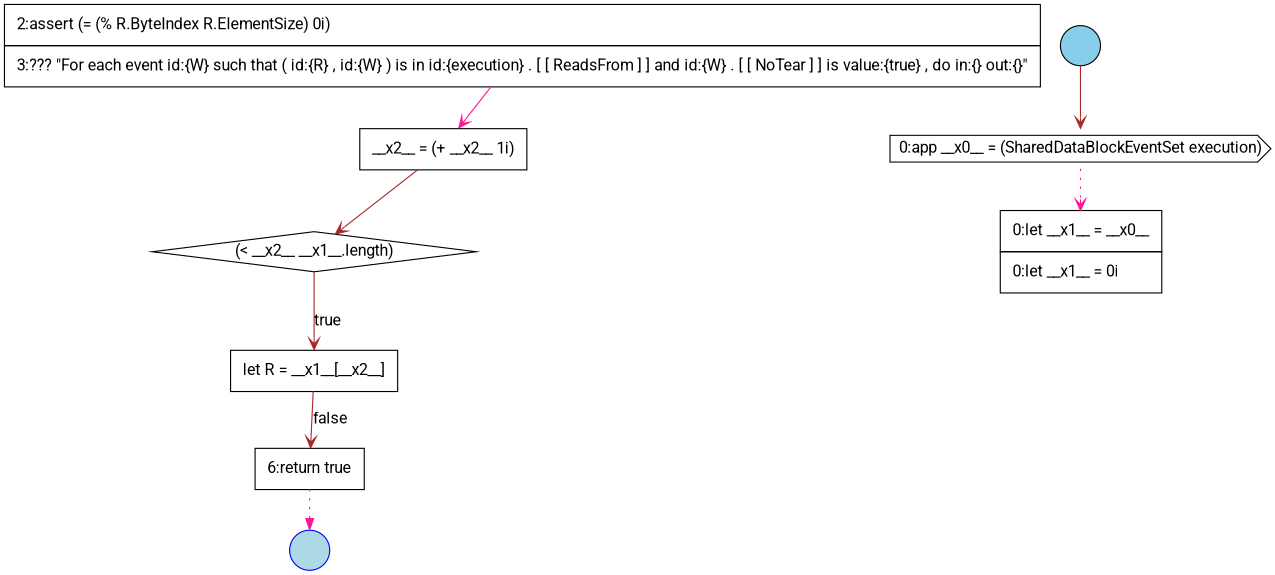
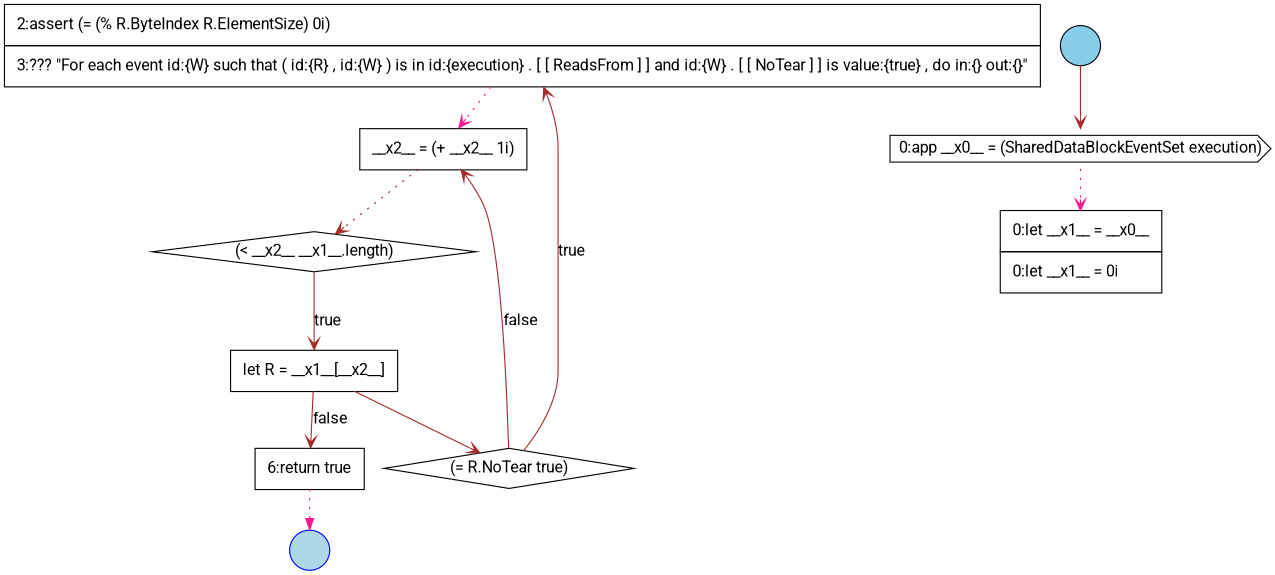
  digraph {
    fontname=Roboto
    node [color=black fillcolor=white fontname=Roboto shape=none style=filled]
    edge [arrowhead=vee color=brown fontname=Roboto style=solid]
    n1 [label=<<font color="black">     <table border="0" cellborder="1" cellspacing="0" cellpadding="10">       <tr><td align="left">2:assert (= (% R.ByteIndex R.ElementSize) 0i)</td></tr>       <tr><td align="left">3:??? &quot;For each event id:{W} such that ( id:{R} , id:{W} ) is in id:{execution} . [ [ ReadsFrom ] ] and id:{W} . [ [ NoTear ] ] is value:{true} , do in:{} out:{}&quot;</td></tr>     </table>   </font>> margin=0]
    n2 [label=<<font color="black">     <table border="0" cellborder="1" cellspacing="0" cellpadding="10">       <tr><td align="left">__x2__ = (+ __x2__ 1i)</td></tr>     </table>   </font>> margin=0]
    n3 [label=<<font color="black">(&lt; __x2__ __x1__.length)</font>> shape=diamond]
    n4 [label=<<font color="black">     <table border="0" cellborder="1" cellspacing="0" cellpadding="10">       <tr><td align="left">let R = __x1__[__x2__]</td></tr>     </table>   </font>> margin=0]
    n5 [label=<<font color="black">     <table border="0" cellborder="1" cellspacing="0" cellpadding="10">       <tr><td align="left">6:return true</td></tr>     </table>   </font>> margin=0]
+   n6 [label=<<font color="black">(= R.NoTear true)</font>> shape=diamond]
    n7 [color=blue fillcolor=lightblue label=" " shape=circle]
    n8 [label=<<font color="black">0:app __x0__ = (SharedDataBlockEventSet execution)</font>> shape=cds]
    n9 [label=<<font color="black">     <table border="0" cellborder="1" cellspacing="0" cellpadding="10">       <tr><td align="left">0:let __x1__ = __x0__</td></tr>       <tr><td align="left">0:let __x1__ = 0i</td></tr>     </table>   </font>> margin=0]
    n10 [fillcolor=skyblue label=" " shape=circle]
-   n1 -> n2 [color=deeppink]
-   n2 -> n3
+   n1 -> n2 [color=deeppink style=dotted]
+   n2 -> n3 [style=dotted]
    n3 -> n4 [label=<<font color="black">true</font>>]
    n4 -> n5 [label=<<font color="black">false</font>>]
+   n4 -> n6
    n5 -> n7 [arrowhead=normal color=deeppink style=dotted]
+   n6 -> n1 [label=<<font color="black">true</font>>]
+   n6 -> n2 [label=<<font color="black">false</font>>]
    n8 -> n9 [color=deeppink style=dotted]
    n10 -> n8
  }
